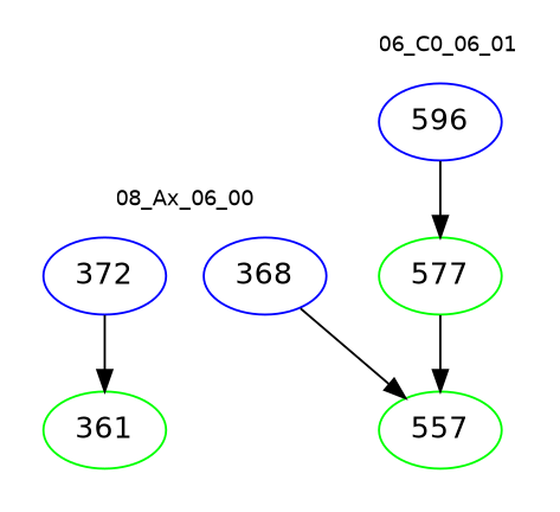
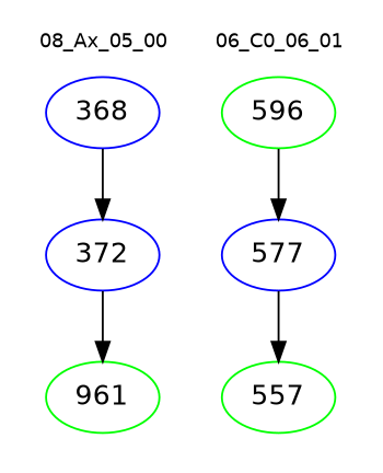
  digraph {
    fontname="DejaVu Sans"
    node [color=blue fontname="DejaVu Sans"]
    edge [color=black fontname="DejaVu Sans"]
    n1 [label=368]
-   n2 [color=green label=361]
+   n2 [color=green label=961]
    n3 [label=372]
-   n4 [color=green label=577]
+   n4 [label=577]
    n5 [color=green label=557]
-   n6 [label=596]
+   n6 [color=green label=596]
    subgraph cluster_1 {
      color=white
      fontsize=10
-     label="08_Ax_06_00"
+     label="08_Ax_05_00"
      n1
      n2
      n3
    }
    subgraph cluster_2 {
      color=white
      fontsize=10
      label="06_C0_06_01"
      n4
      n5
      n6
    }
-   n1 -> n5
+   n1 -> n3
    n3 -> n2
    n4 -> n5
    n6 -> n4
  }
